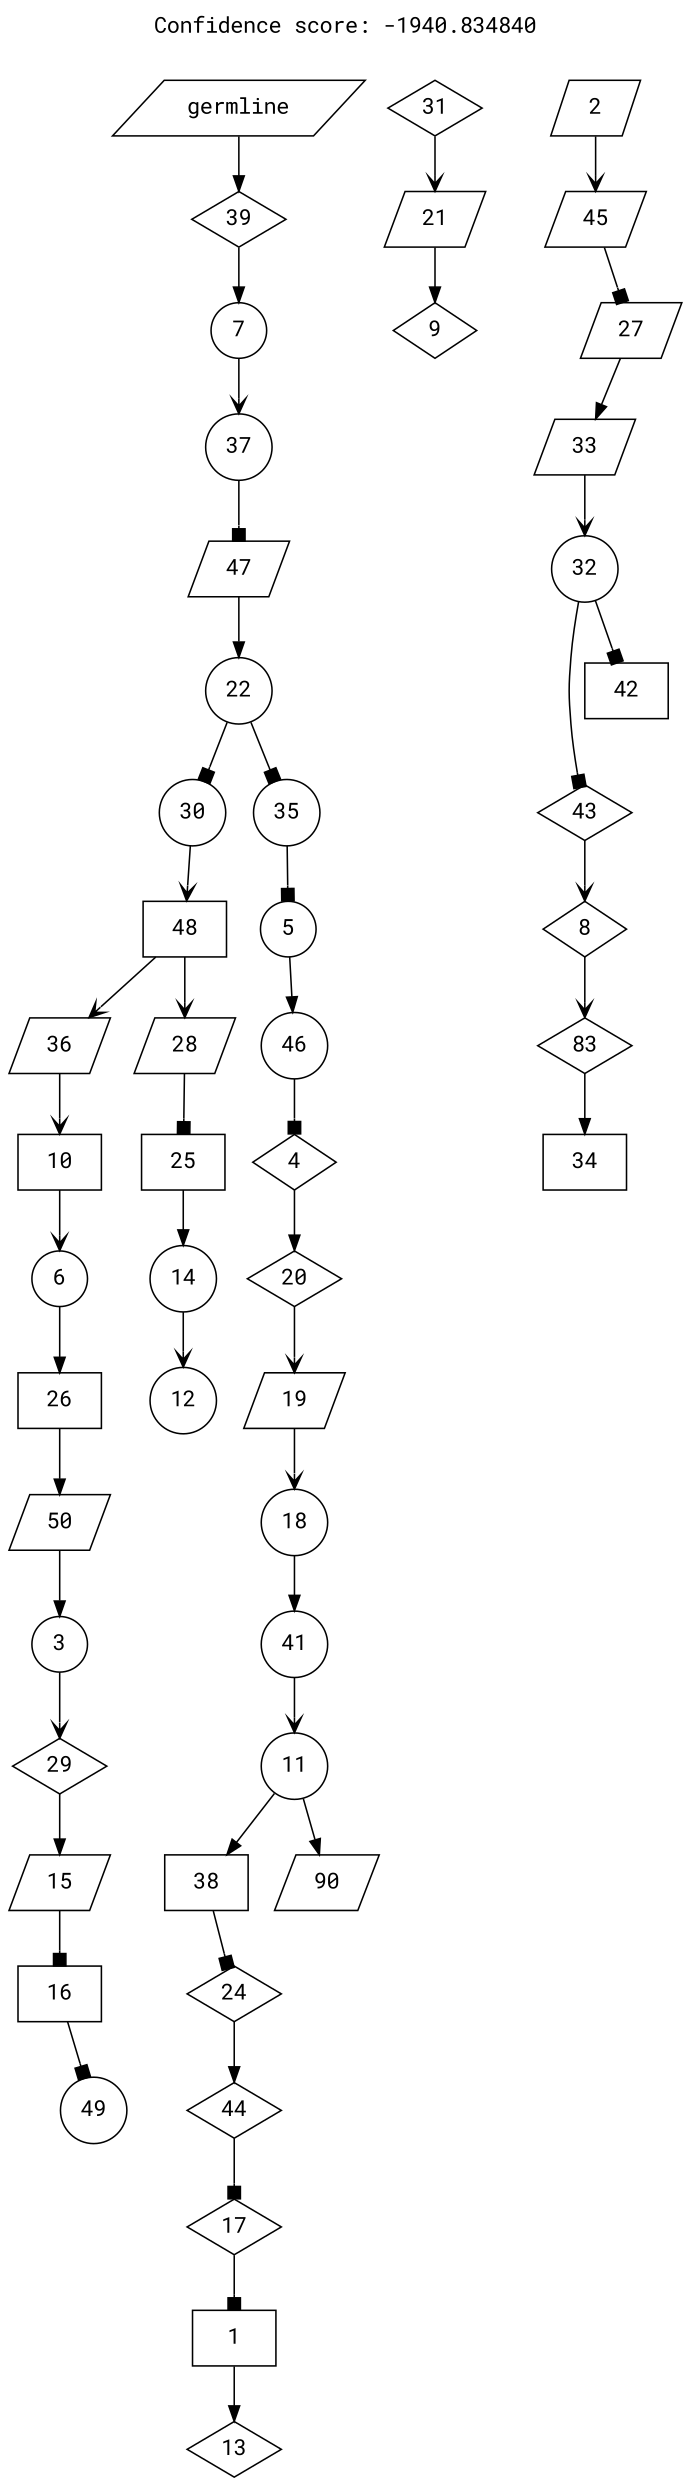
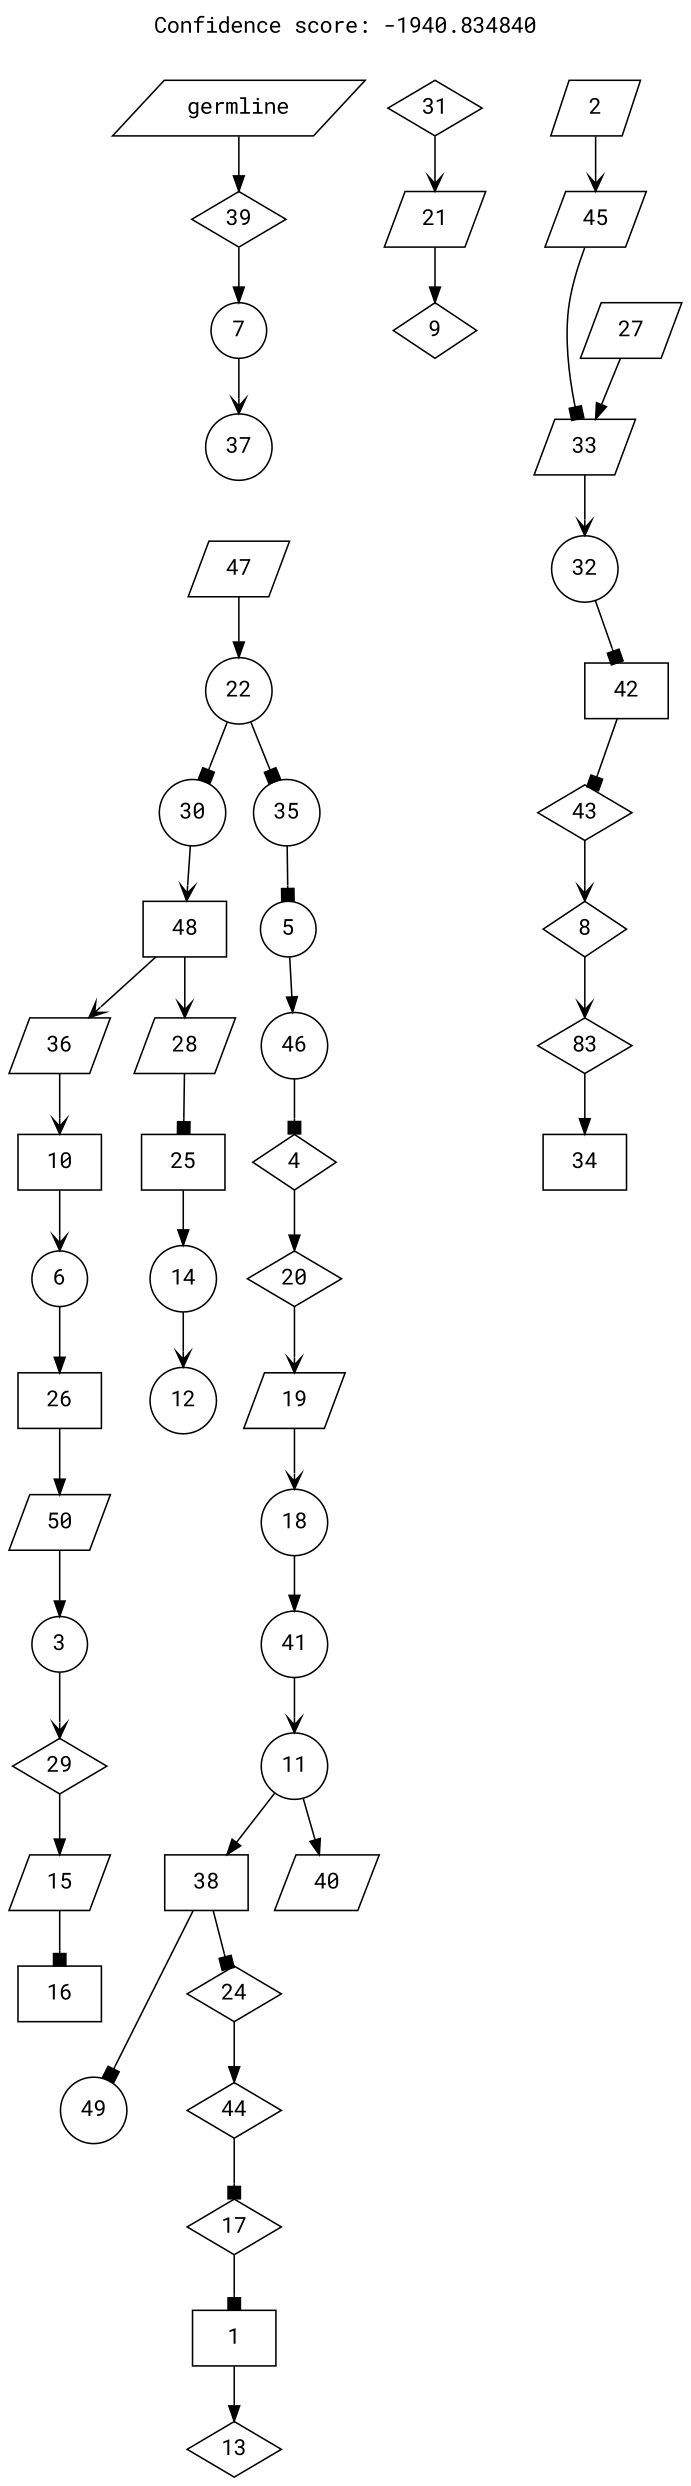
  digraph {
    fontname="Roboto Mono"
    label="Confidence score: -1940.834840"
    labelloc=t
    node [fontname="Roboto Mono" shape=circle]
    edge [arrowhead=normal fontname="Roboto Mono"]
    n1 [label=16 shape=box]
    n2 [label=49]
    n3 [label=15 shape=parallelogram]
    n4 [label=29 shape=diamond]
    n5 [label=3]
    n6 [label=50 shape=parallelogram]
    n7 [label=26 shape=box]
    n8 [label=6]
    n9 [label=10 shape=box]
    n10 [label=36 shape=parallelogram]
    n11 [label=14]
    n12 [label=12]
    n13 [label=25 shape=box]
    n14 [label=28 shape=parallelogram]
    n15 [label=48 shape=box]
    n16 [label=30]
    n17 [label=21 shape=parallelogram]
    n18 [label=9 shape=diamond]
    n19 [label=31 shape=diamond]
    n20 [label=34 shape=box]
    n21 [label=83 shape=diamond]
    n22 [label=8 shape=diamond]
    n23 [label=43 shape=diamond]
    n24 [label=42 shape=box]
    n25 [label=32]
    n26 [label=33 shape=parallelogram]
    n27 [label=27 shape=parallelogram]
    n28 [label=45 shape=parallelogram]
    n29 [label=2 shape=parallelogram]
    n30 [label=13 shape=diamond]
    n31 [label=1 shape=box]
    n32 [label=17 shape=diamond]
    n33 [label=44 shape=diamond]
    n34 [label=24 shape=diamond]
    n35 [label=38 shape=box]
-   n36 [label=90 shape=parallelogram]
+   n36 [label=40 shape=parallelogram]
    n37 [label=11]
    n38 [label=41]
    n39 [label=18]
    n40 [label=19 shape=parallelogram]
    n41 [label=20 shape=diamond]
    n42 [label=4 shape=diamond]
    n43 [label=46]
    n44 [label=5]
    n45 [label=35]
    n46 [label=22]
    n47 [label=47 shape=parallelogram]
    n48 [label=37]
    n49 [label=7]
    n50 [label=39 shape=diamond]
    n51 [label=germline shape=parallelogram]
-   n1 -> n2 [arrowhead=box]
+   n35 -> n2 [arrowhead=box]
    n3 -> n1 [arrowhead=box]
    n4 -> n3
    n5 -> n4 [arrowhead=vee]
    n6 -> n5
    n7 -> n6
    n8 -> n7
    n9 -> n8 [arrowhead=vee]
    n10 -> n9 [arrowhead=vee]
    n11 -> n12 [arrowhead=vee]
    n13 -> n11
    n14 -> n13 [arrowhead=box]
    n15 -> n10 [arrowhead=vee]
    n15 -> n14 [arrowhead=vee]
    n16 -> n15 [arrowhead=vee]
    n17 -> n18
    n19 -> n17 [arrowhead=vee]
    n21 -> n20
    n22 -> n21 [arrowhead=vee]
    n23 -> n22 [arrowhead=vee]
-   n25 -> n23 [arrowhead=box]
+   n24 -> n23 [arrowhead=box]
    n25 -> n24 [arrowhead=box]
    n26 -> n25 [arrowhead=vee]
    n27 -> n26
-   n28 -> n27 [arrowhead=box]
+   n28 -> n26 [arrowhead=box]
    n29 -> n28 [arrowhead=vee]
    n31 -> n30
    n32 -> n31 [arrowhead=box]
    n33 -> n32 [arrowhead=box]
    n34 -> n33
    n35 -> n34 [arrowhead=box]
    n37 -> n35
    n37 -> n36
    n38 -> n37 [arrowhead=vee]
    n39 -> n38
    n40 -> n39 [arrowhead=vee]
    n41 -> n40 [arrowhead=vee]
    n42 -> n41
    n43 -> n42 [arrowhead=box]
    n44 -> n43
    n45 -> n44 [arrowhead=box]
    n46 -> n16 [arrowhead=box]
    n46 -> n45 [arrowhead=box]
    n47 -> n46
-   n48 -> n47 [arrowhead=box]
    n49 -> n48 [arrowhead=vee]
    n50 -> n49
    n51 -> n50
  }
